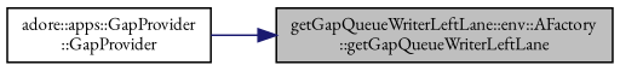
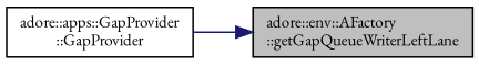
  digraph {
    rankdir=RL
    fontname="EB Garamond"
    node [color=black fontname="EB Garamond" fontsize=10 shape=record style=filled]
-   n1 [fillcolor=grey75 fontcolor=black height=0.2 label="getGapQueueWriterLeftLane::env::AFactory\l::getGapQueueWriterLeftLane" width=0.4]
+   n1 [fillcolor=grey75 fontcolor=black height=0.2 label="adore::env::AFactory\l::getGapQueueWriterLeftLane" width=0.4]
    n2 [fillcolor=white height=0.2 label="adore::apps::GapProvider\l::GapProvider" width=0.4]
    n1 -> n2 [color=midnightblue dir=back fontname="EB Garamond" fontsize=10 labelfontname=Helvetica labelfontsize=10 style=solid]
  }
